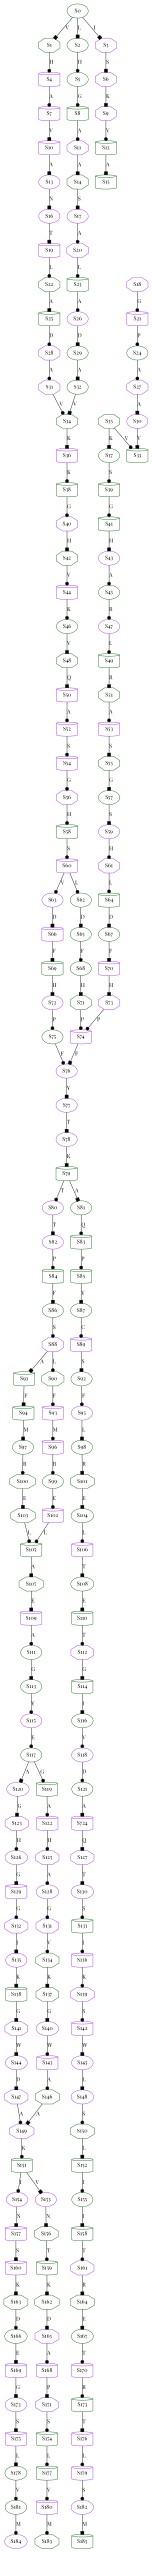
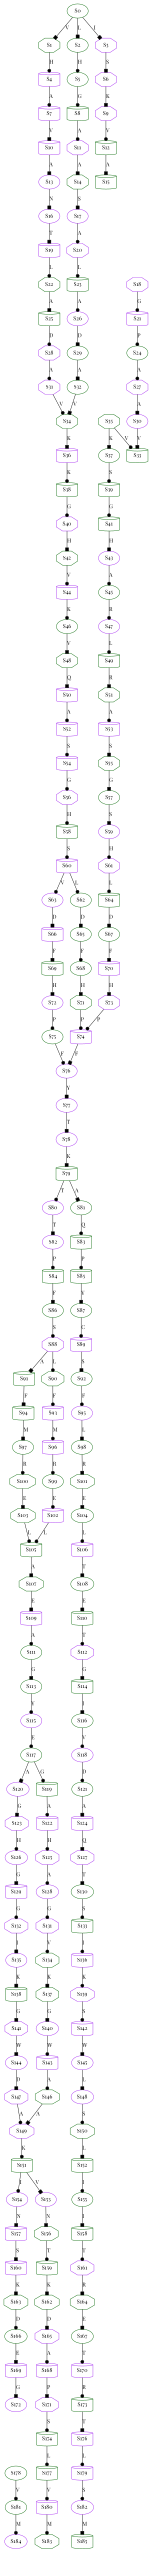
  strict digraph {
    fontname="Playfair Display"
    node [color=purple fontname="Playfair Display" shape=cylinder]
    edge [arrowhead=dot fontname="Playfair Display"]
    S0 [color=darkgreen shape=ellipse]
    S1 [color=darkgreen shape=octagon]
    S2 [color=darkgreen shape=ellipse]
    S3 [shape=octagon]
    S4
    S5 [color=darkgreen shape=ellipse]
    S6 [shape=octagon]
    S7
    S8 [color=darkgreen]
    S9 [shape=octagon]
    S10
    S11 [shape=octagon]
    S12 [color=darkgreen]
    S13 [shape=ellipse]
    S14 [color=darkgreen shape=octagon]
    S15 [color=darkgreen]
    S16 [shape=ellipse]
    S17 [shape=ellipse]
    S19
    S20 [shape=octagon]
    S18 [shape=octagon]
    S21
    S22 [color=darkgreen shape=octagon]
    S23 [color=darkgreen]
    S24 [color=darkgreen shape=ellipse]
    S25 [color=darkgreen]
    S26 [shape=ellipse]
    S27 [shape=octagon]
    S28 [shape=octagon]
    S29 [color=darkgreen shape=ellipse]
    S30 [shape=ellipse]
    S31 [shape=octagon]
    S32 [color=darkgreen shape=ellipse]
    S33 [color=darkgreen]
    S34 [color=darkgreen shape=octagon]
    S36
    S35 [color=darkgreen shape=octagon]
    S37 [color=darkgreen shape=ellipse]
    S38 [color=darkgreen]
    S39 [color=darkgreen]
    S40 [shape=octagon]
    S41 [color=darkgreen]
    S42 [color=darkgreen shape=octagon]
    S43 [shape=ellipse]
    S44
    S45 [color=darkgreen shape=ellipse]
    S46 [color=darkgreen shape=ellipse]
    S47 [shape=ellipse]
    S48 [color=darkgreen shape=octagon]
    S49 [color=darkgreen]
    S50
    S51 [color=darkgreen shape=octagon]
    S52
    S53
    S54
    S55 [color=darkgreen shape=octagon]
    S56 [shape=octagon]
    S57 [color=darkgreen shape=ellipse]
    S58 [color=darkgreen]
    S59 [shape=ellipse]
    S60
    S61 [shape=octagon]
    S62 [color=darkgreen shape=ellipse]
    S63 [shape=ellipse]
    S64 [color=darkgreen]
    S65 [color=darkgreen shape=ellipse]
    S66
    S67 [color=darkgreen shape=ellipse]
    S68 [color=darkgreen shape=ellipse]
    S69 [color=darkgreen]
    S70
    S71 [color=darkgreen shape=octagon]
    S72 [shape=ellipse]
    S73 [shape=octagon]
    S74
    S75 [color=darkgreen shape=ellipse]
    S76 [shape=ellipse]
    S77 [shape=ellipse]
    S78 [shape=ellipse]
    S79 [color=darkgreen]
    S80 [shape=ellipse]
    S81 [color=darkgreen shape=ellipse]
    S82 [shape=ellipse]
    S83 [color=darkgreen]
    S84 [color=darkgreen]
    S85 [color=darkgreen]
    S86 [color=darkgreen shape=ellipse]
    S87 [color=darkgreen shape=ellipse]
    S88 [shape=octagon]
    S89
    S90 [color=darkgreen shape=octagon]
    S91 [color=darkgreen]
    S92 [color=darkgreen shape=ellipse]
    S93
    S94 [color=darkgreen]
    S95 [shape=ellipse]
    S96
    S97 [color=darkgreen shape=ellipse]
    S98 [color=darkgreen shape=ellipse]
    S99 [color=darkgreen shape=ellipse]
    S100 [color=darkgreen shape=octagon]
    S101 [color=darkgreen shape=octagon]
    S102
    S103 [color=darkgreen shape=octagon]
    S104 [color=darkgreen shape=ellipse]
    S105 [color=darkgreen]
    S106
    S107 [color=darkgreen shape=octagon]
    S108 [color=darkgreen shape=ellipse]
    S109
    S110 [color=darkgreen]
    S111 [color=darkgreen shape=ellipse]
    S112 [shape=octagon]
    S113 [color=darkgreen shape=ellipse]
    S114 [color=darkgreen]
    S115 [shape=ellipse]
    S116 [color=darkgreen shape=ellipse]
    S117 [color=darkgreen shape=ellipse]
    S118 [shape=ellipse]
    S119 [color=darkgreen]
    S120 [shape=ellipse]
    S121 [color=darkgreen shape=ellipse]
    S122
    S123 [shape=octagon]
-   S124 [label=S724]
+   S124
    S125 [shape=octagon]
    S126 [shape=ellipse]
    S127 [shape=octagon]
    S128 [shape=ellipse]
    S129
-   S130 [shape=ellipse]
+   S130 [color=darkgreen shape=ellipse]
    S131 [shape=octagon]
    S132 [shape=octagon]
    S133 [color=darkgreen]
    S134 [color=darkgreen shape=octagon]
    S135 [shape=ellipse]
    S136
    S137 [color=darkgreen shape=octagon]
    S138 [color=darkgreen]
    S139 [shape=octagon]
    S140 [shape=ellipse]
    S141 [shape=octagon]
    S142
    S143
    S144 [shape=ellipse]
    S145 [shape=ellipse]
    S146 [color=darkgreen shape=octagon]
    S147 [shape=octagon]
    S148 [shape=ellipse]
    S149 [shape=octagon]
    S150 [color=darkgreen shape=octagon]
    S151 [color=darkgreen]
    S152 [color=darkgreen]
    S153 [shape=ellipse]
    S154 [shape=ellipse]
    S155 [color=darkgreen shape=ellipse]
    S156 [color=darkgreen shape=octagon]
    S157
    S158 [color=darkgreen]
    S159 [color=darkgreen]
    S160
    S161 [shape=octagon]
    S162 [color=darkgreen shape=octagon]
    S163 [color=darkgreen shape=octagon]
    S164 [color=darkgreen shape=octagon]
    S165 [shape=octagon]
    S166 [color=darkgreen shape=ellipse]
    S167 [color=darkgreen shape=ellipse]
    S168
    S169
    S170
    S171 [shape=octagon]
    S172 [shape=ellipse]
    S173 [color=darkgreen]
    S174 [color=darkgreen]
-   S175
    S176
    S177 [color=darkgreen]
    S178 [color=darkgreen shape=ellipse]
    S179
    S180
    S181 [color=darkgreen shape=ellipse]
    S182 [shape=ellipse]
    S183 [color=darkgreen shape=octagon]
    S184 [shape=ellipse]
    S185 [color=darkgreen]
    S0 -> S1 [arrowhead=box label=V]
    S0 -> S2 [arrowhead=box label=L]
    S0 -> S3 [arrowhead=box label=I]
    S1 -> S4 [label=H]
    S2 -> S5 [label=H]
    S3 -> S6 [arrowhead=box label=S]
    S4 -> S7 [label=A]
    S5 -> S8 [label=G]
    S6 -> S9 [arrowhead=box label=K]
    S7 -> S10 [arrowhead=box label=V]
    S8 -> S11 [label=A]
    S9 -> S12 [label=V]
    S10 -> S13 [arrowhead=box label=A]
    S11 -> S14 [arrowhead=box label=A]
    S12 -> S15 [arrowhead=box label=A]
    S13 -> S16 [arrowhead=box label=N]
    S14 -> S17 [arrowhead=box label=S]
    S16 -> S19 [arrowhead=box label=T]
    S17 -> S20 [label=A]
    S19 -> S22 [label=L]
    S20 -> S23 [label=L]
    S18 -> S21 [label=G]
    S21 -> S24 [label=P]
    S22 -> S25 [arrowhead=box label=A]
    S23 -> S26 [label=A]
    S24 -> S27 [label=A]
    S25 -> S28 [label=D]
    S26 -> S29 [arrowhead=box label=D]
    S27 -> S30 [arrowhead=box label=A]
    S28 -> S31 [label=A]
    S29 -> S32 [arrowhead=box label=A]
    S30 -> S33 [arrowhead=box label=V]
    S31 -> S34 [label=V]
    S32 -> S34 [arrowhead=box label=V]
    S34 -> S36 [arrowhead=box label=K]
    S36 -> S38 [label=K]
    S35 -> S33 [label=V]
    S35 -> S37 [arrowhead=box label=K]
    S37 -> S39 [label=S]
    S38 -> S40 [label=G]
    S39 -> S41 [label=G]
    S40 -> S42 [arrowhead=box label=H]
    S41 -> S43 [arrowhead=box label=H]
    S42 -> S44 [label=V]
    S43 -> S45 [label=A]
    S44 -> S46 [label=K]
    S45 -> S47 [label=R]
    S46 -> S48 [arrowhead=box label=V]
    S47 -> S49 [label=L]
    S48 -> S50 [arrowhead=box label=Q]
    S49 -> S51 [arrowhead=box label=R]
    S50 -> S52 [label=A]
    S51 -> S53 [label=A]
    S52 -> S54 [label=S]
    S53 -> S55 [arrowhead=box label=S]
    S54 -> S56 [label=G]
    S55 -> S57 [arrowhead=box label=G]
    S56 -> S58 [label=H]
    S57 -> S59 [arrowhead=box label=S]
    S58 -> S60 [label=S]
    S59 -> S61 [label=H]
    S60 -> S62 [label=L]
    S60 -> S63 [label=V]
    S61 -> S64 [label=L]
    S62 -> S65 [arrowhead=box label=D]
    S63 -> S66 [arrowhead=box label=D]
    S64 -> S67 [arrowhead=box label=D]
    S65 -> S68 [label=F]
    S66 -> S69 [arrowhead=box label=F]
    S67 -> S70 [arrowhead=box label=F]
    S68 -> S71 [arrowhead=box label=H]
    S69 -> S72 [arrowhead=box label=H]
    S70 -> S73 [arrowhead=box label=H]
    S71 -> S74 [label=P]
    S72 -> S75 [label=P]
    S73 -> S74 [label=P]
    S74 -> S76 [arrowhead=box label=F]
    S75 -> S76 [label=F]
    S76 -> S77 [arrowhead=box label=Y]
    S77 -> S78 [arrowhead=box label=T]
    S78 -> S79 [arrowhead=box label=K]
    S79 -> S80 [label=T]
    S79 -> S81 [arrowhead=box label=A]
    S80 -> S82 [arrowhead=box label=T]
    S81 -> S83 [label=Q]
    S82 -> S84 [label=P]
    S83 -> S85 [label=P]
    S84 -> S86 [arrowhead=box label=F]
    S85 -> S87 [arrowhead=box label=Y]
    S86 -> S88 [label=S]
    S87 -> S89 [label=C]
    S88 -> S90 [label=L]
    S88 -> S91 [arrowhead=box label=A]
    S89 -> S92 [arrowhead=box label=S]
    S90 -> S93 [label=F]
    S91 -> S94 [arrowhead=box label=F]
    S92 -> S95 [label=F]
    S93 -> S96 [label=M]
    S94 -> S97 [arrowhead=box label=M]
    S95 -> S98 [arrowhead=box label=L]
    S96 -> S99 [label=R]
    S97 -> S100 [label=R]
    S98 -> S101 [arrowhead=box label=R]
    S99 -> S102 [label=E]
    S100 -> S103 [arrowhead=box label=E]
    S101 -> S104 [arrowhead=box label=E]
    S102 -> S105 [label=L]
    S103 -> S105 [label=L]
    S104 -> S106 [label=L]
    S105 -> S107 [arrowhead=box label=A]
    S106 -> S108 [arrowhead=box label=T]
    S107 -> S109 [arrowhead=box label=E]
    S108 -> S110 [arrowhead=box label=E]
    S109 -> S111 [label=A]
    S110 -> S112 [label=T]
    S111 -> S113 [arrowhead=box label=G]
    S112 -> S114 [arrowhead=box label=G]
    S113 -> S115 [label=Y]
    S114 -> S116 [arrowhead=box label=I]
    S115 -> S117 [label=E]
    S116 -> S118 [label=V]
    S117 -> S119 [label=G]
    S117 -> S120 [arrowhead=box label=A]
    S118 -> S121 [label=D]
    S119 -> S122 [label=A]
    S120 -> S123 [arrowhead=box label=G]
    S121 -> S124 [arrowhead=box label=A]
    S122 -> S125 [label=H]
    S123 -> S126 [label=H]
    S124 -> S127 [arrowhead=box label=Q]
    S125 -> S128 [label=A]
    S126 -> S129 [arrowhead=box label=G]
    S127 -> S130 [arrowhead=box label=T]
    S128 -> S131 [label=G]
    S129 -> S132 [label=G]
    S130 -> S133 [label=S]
    S131 -> S134 [label=V]
    S132 -> S135 [arrowhead=box label=I]
    S133 -> S136 [label=I]
    S134 -> S137 [arrowhead=box label=K]
    S135 -> S138 [arrowhead=box label=K]
    S136 -> S139 [label=K]
    S137 -> S140 [arrowhead=box label=G]
    S138 -> S141 [arrowhead=box label=G]
    S139 -> S142 [label=S]
    S140 -> S143 [label=W]
    S141 -> S144 [arrowhead=box label=W]
    S142 -> S145 [arrowhead=box label=W]
    S143 -> S146 [label=A]
    S144 -> S147 [arrowhead=box label=D]
    S145 -> S148 [arrowhead=box label=L]
    S146 -> S149 [arrowhead=box label=A]
    S147 -> S149 [label=A]
    S148 -> S150 [label=S]
    S149 -> S151 [label=K]
    S150 -> S152 [arrowhead=box label=L]
    S151 -> S153 [arrowhead=box label=V]
    S151 -> S154 [label=I]
    S152 -> S155 [label=I]
    S153 -> S156 [arrowhead=box label=N]
    S154 -> S157 [arrowhead=box label=N]
    S155 -> S158 [arrowhead=box label=I]
    S156 -> S159 [label=T]
    S157 -> S160 [arrowhead=box label=S]
    S158 -> S161 [label=T]
    S159 -> S162 [arrowhead=box label=K]
    S160 -> S163 [arrowhead=box label=K]
    S161 -> S164 [arrowhead=box label=R]
    S162 -> S165 [arrowhead=box label=D]
    S163 -> S166 [label=D]
    S164 -> S167 [arrowhead=box label=E]
    S165 -> S168 [label=A]
    S166 -> S169 [arrowhead=box label=E]
    S167 -> S170 [label=T]
    S168 -> S171 [arrowhead=box label=P]
    S169 -> S172 [arrowhead=box label=G]
    S170 -> S173 [label=R]
    S171 -> S174 [label=S]
-   S172 -> S175 [arrowhead=box label=S]
    S173 -> S176 [arrowhead=box label=T]
    S174 -> S177 [label=L]
-   S175 -> S178 [arrowhead=box label=L]
    S176 -> S179 [label=L]
    S177 -> S180 [label=V]
    S178 -> S181 [label=V]
    S179 -> S182 [label=S]
    S180 -> S183 [label=M]
    S181 -> S184 [label=M]
    S182 -> S185 [arrowhead=box label=M]
  }
